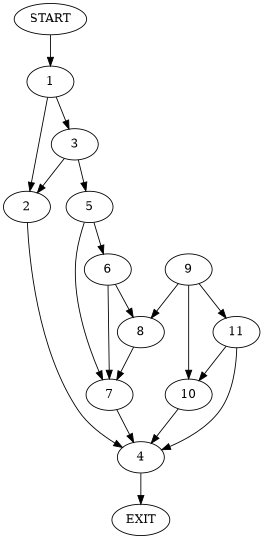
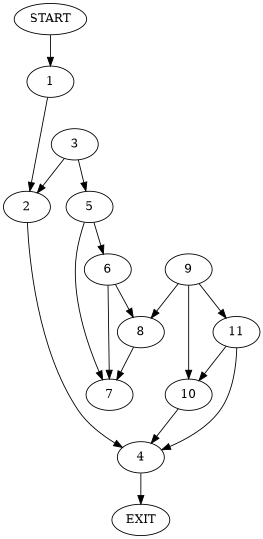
  digraph {
    n1 [label=START]
    1
    2
    3
    n5 [label=EXIT]
    4
    5
    6
    7
    8
    9
    10
    11
    n1 -> 1
    1 -> 2
-   1 -> 3
    2 -> 4
    3 -> 2
    3 -> 5
    4 -> n5
    5 -> 6
    5 -> 7
    6 -> 7
    6 -> 8
-   7 -> 4
    8 -> 7
    9 -> 8
    9 -> 10
    9 -> 11
    10 -> 4
    11 -> 4
    11 -> 10
  }
